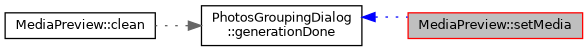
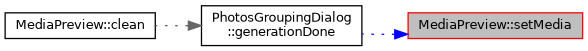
  digraph {
    rankdir=RL
    node [color=black fillcolor=white fontname=Helvetica fontsize=10 shape=record style=filled]
    edge [dir=back fontname=Helvetica fontsize=10 labelfontname=Helvetica labelfontsize=10 style=dotted]
    n1 [color=red fillcolor=grey75 fontcolor=black height=0.2 label="MediaPreview::setMedia" width=0.4]
    n2 [height=0.2 label="PhotosGroupingDialog\l::generationDone" width=0.4]
    n3 [height=0.2 label="MediaPreview::clean" width=0.4]
-   n2 -> n1 [color=blue]
+   n1 -> n2 [color=blue]
    n2 -> n3 [color=gray40]
  }
